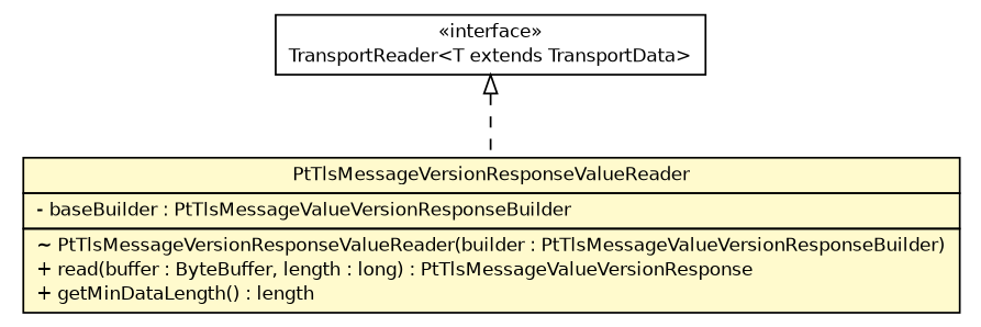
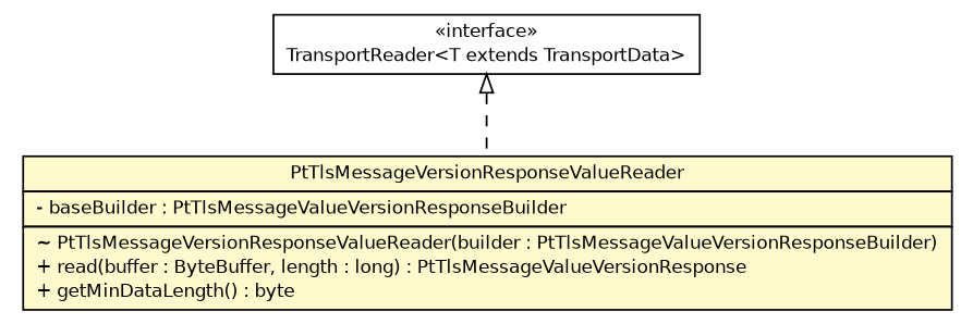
  digraph {
    nodesep=0.25
    ranksep=0.5
    node [fontcolor=black fontname=Helvetica fontsize=10.0 shape=plaintext]
    n1 [label=<<table title="de.hsbremen.tc.tnc.message.t.serialize.bytebuffer.TransportReader" border="0" cellborder="1" cellspacing="0" cellpadding="2" port="p" href="../../../../../../../de/hsbremen/tc/tnc/message/t/serialize/bytebuffer/TransportReader.html"> 		<tr><td><table border="0" cellspacing="0" cellpadding="1"> <tr><td align="center" balign="center"> &#171;interface&#187; </td></tr> <tr><td align="center" balign="center"> TransportReader&lt;T extends TransportData&gt; </td></tr> 		</table></td></tr> 		</table>>]
-   n2 [label=<<table title="org.ietf.nea.pt.serialize.reader.bytebuffer.PtTlsMessageVersionResponseValueReader" border="0" cellborder="1" cellspacing="0" cellpadding="2" port="p" bgcolor="lemonChiffon" href="./PtTlsMessageVersionResponseValueReader.html"> 		<tr><td><table border="0" cellspacing="0" cellpadding="1"> <tr><td align="center" balign="center"> PtTlsMessageVersionResponseValueReader </td></tr> 		</table></td></tr> 		<tr><td><table border="0" cellspacing="0" cellpadding="1"> <tr><td align="left" balign="left"> - baseBuilder : PtTlsMessageValueVersionResponseBuilder </td></tr> 		</table></td></tr> 		<tr><td><table border="0" cellspacing="0" cellpadding="1"> <tr><td align="left" balign="left"> ~ PtTlsMessageVersionResponseValueReader(builder : PtTlsMessageValueVersionResponseBuilder) </td></tr> <tr><td align="left" balign="left"> + read(buffer : ByteBuffer, length : long) : PtTlsMessageValueVersionResponse </td></tr> <tr><td align="left" balign="left"> + getMinDataLength() : length </td></tr> 		</table></td></tr> 		</table>>]
+   n2 [label=<<table title="org.ietf.nea.pt.serialize.reader.bytebuffer.PtTlsMessageVersionResponseValueReader" border="0" cellborder="1" cellspacing="0" cellpadding="2" port="p" bgcolor="lemonChiffon" href="./PtTlsMessageVersionResponseValueReader.html"> 		<tr><td><table border="0" cellspacing="0" cellpadding="1"> <tr><td align="center" balign="center"> PtTlsMessageVersionResponseValueReader </td></tr> 		</table></td></tr> 		<tr><td><table border="0" cellspacing="0" cellpadding="1"> <tr><td align="left" balign="left"> - baseBuilder : PtTlsMessageValueVersionResponseBuilder </td></tr> 		</table></td></tr> 		<tr><td><table border="0" cellspacing="0" cellpadding="1"> <tr><td align="left" balign="left"> ~ PtTlsMessageVersionResponseValueReader(builder : PtTlsMessageValueVersionResponseBuilder) </td></tr> <tr><td align="left" balign="left"> + read(buffer : ByteBuffer, length : long) : PtTlsMessageValueVersionResponse </td></tr> <tr><td align="left" balign="left"> + getMinDataLength() : byte </td></tr> 		</table></td></tr> 		</table>>]
    n1 -> n2 [arrowtail=empty dir=back fontname=Helvetica fontsize=10 headport=p labelfontname=Helvetica labelfontsize=10 style=dashed tailport=p]
  }
